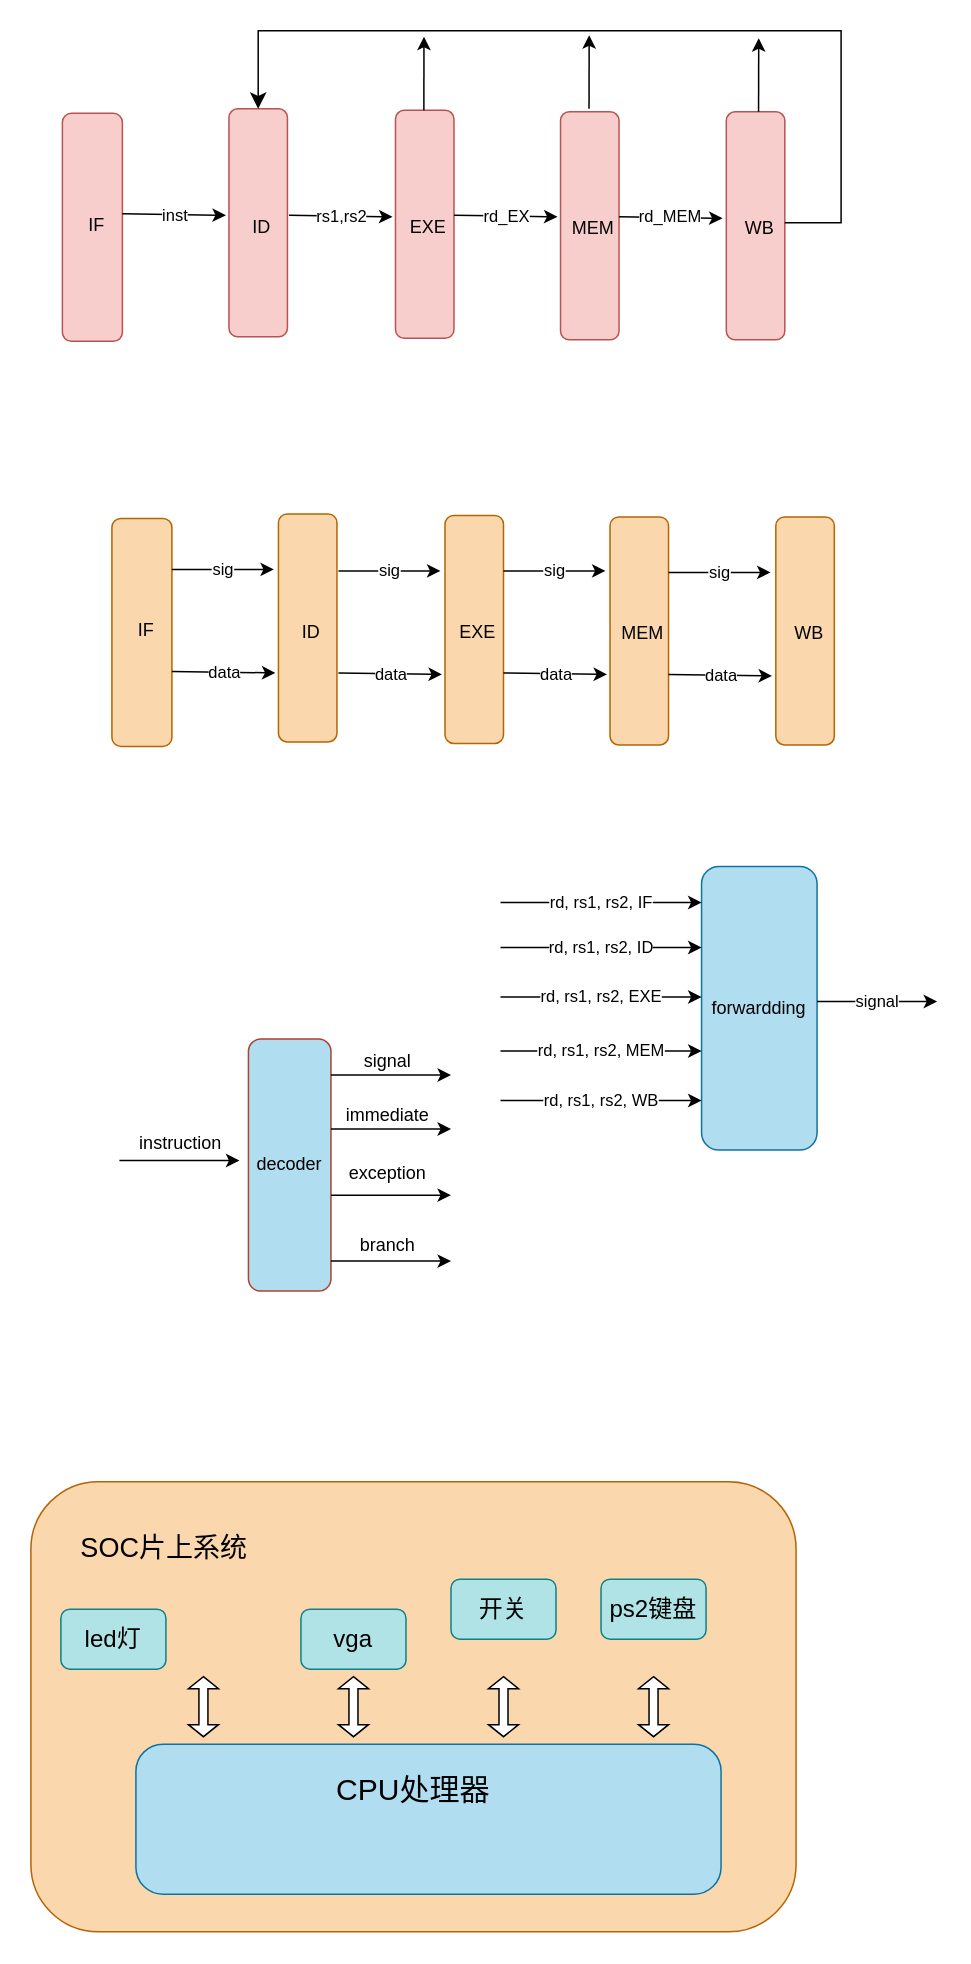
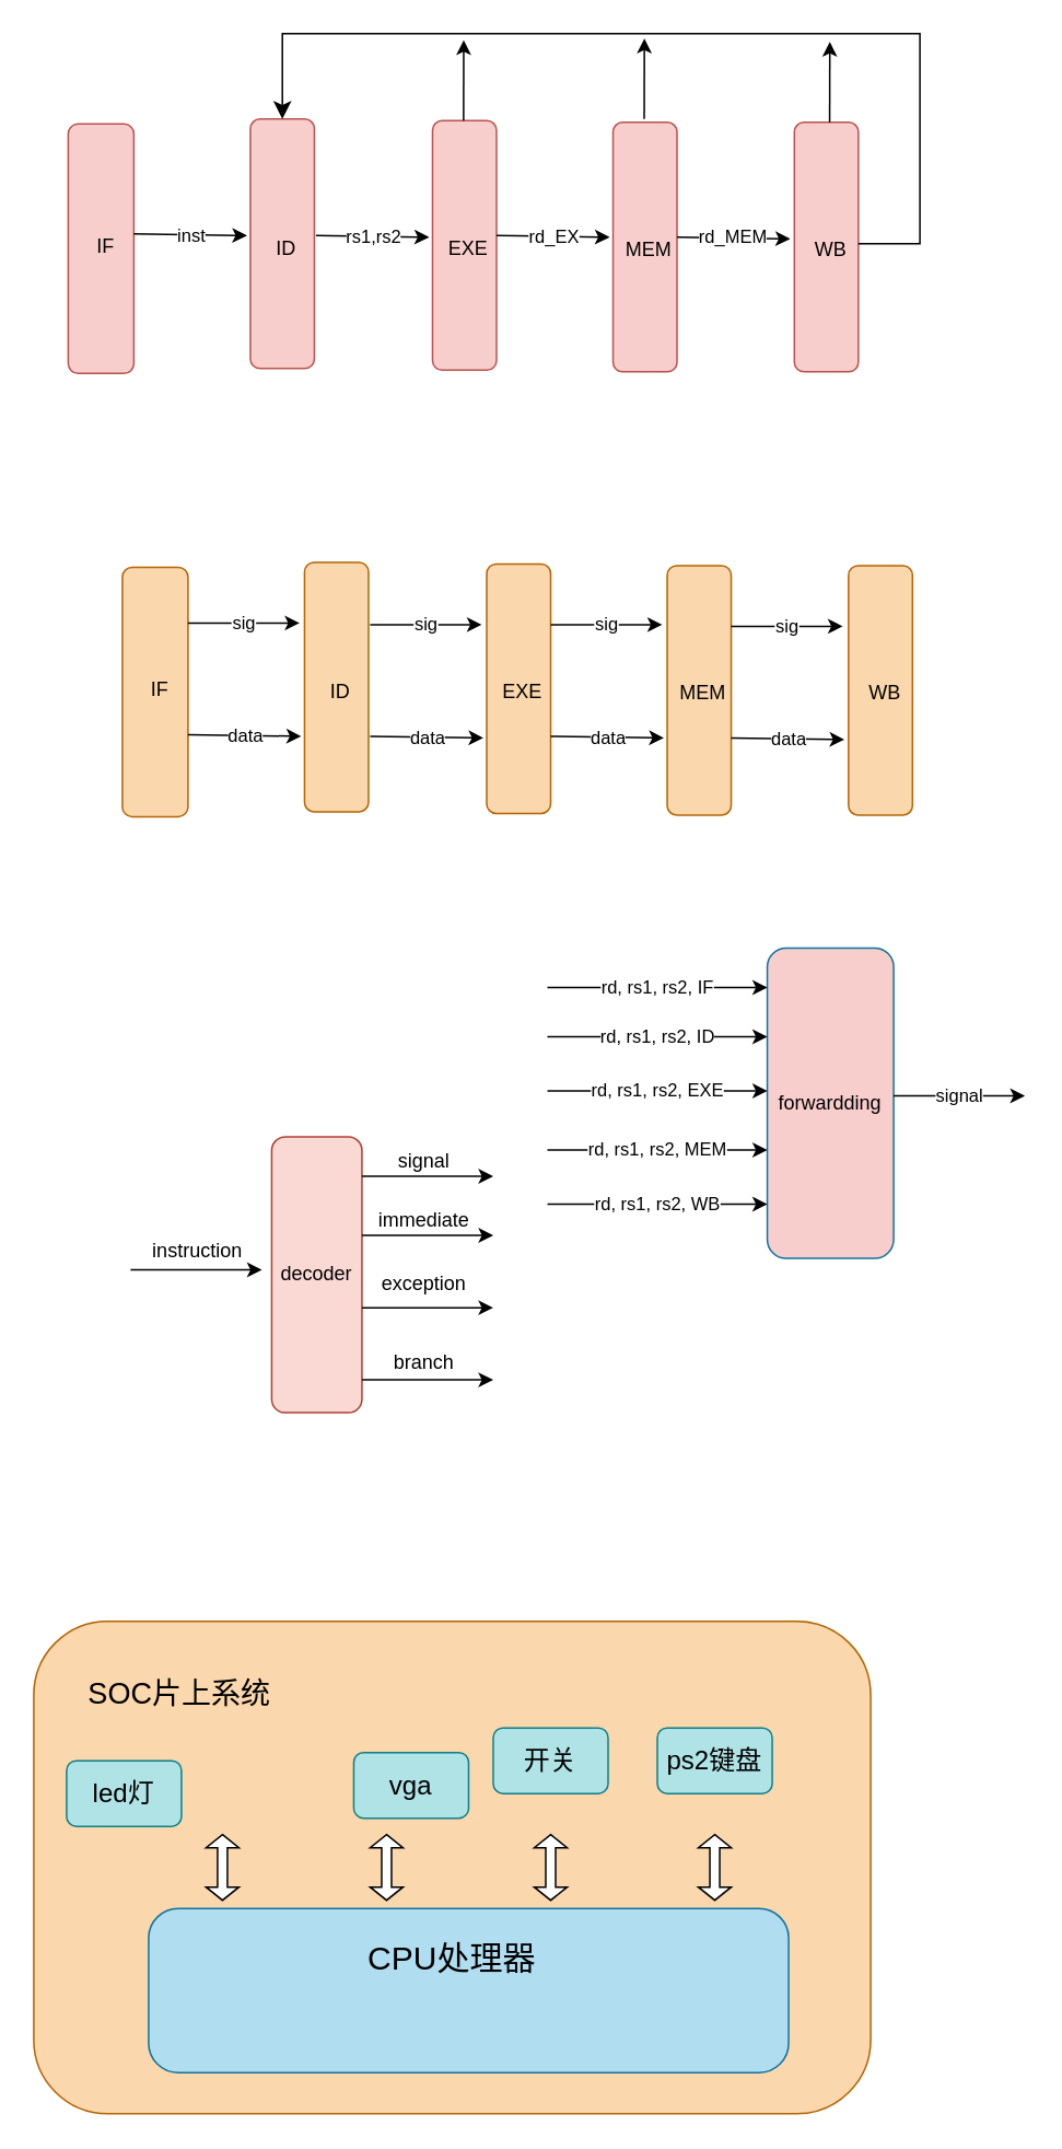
  <mxCell id="0" />
  <mxCell id="1" parent="0" />
  <mxCell id="2" value="" style="rounded=1;whiteSpace=wrap;html=1;fillColor=#fad7ac;strokeColor=#b46504;" parent="1" vertex="1"><mxGeometry x="20" y="987" width="510" height="300" as="geometry" /></mxCell>
  <mxCell id="3" value="" style="rounded=1;whiteSpace=wrap;html=1;arcSize=18;fillColor=#b1ddf0;strokeColor=#10739e;" parent="1" vertex="1"><mxGeometry x="90" y="1162" width="390" height="100" as="geometry" /></mxCell>
  <mxCell id="4" value="&lt;font style=&quot;font-size: 20px;&quot;&gt;CPU处理器&lt;/font&gt;" style="text;html=1;strokeColor=none;fillColor=none;align=center;verticalAlign=middle;whiteSpace=wrap;rounded=0;" parent="1" vertex="1"><mxGeometry x="222" y="1177" width="106" height="30" as="geometry" /></mxCell>
  <mxCell id="5" value="&lt;font style=&quot;font-size: 16px;&quot;&gt;led灯&lt;/font&gt;" style="rounded=1;whiteSpace=wrap;html=1;fillColor=#b0e3e6;strokeColor=#0e8088;" parent="1" vertex="1"><mxGeometry x="40" y="1072" width="70" height="40" as="geometry" /></mxCell>
- <mxCell id="6" value="&lt;font style=&quot;font-size: 16px;&quot;&gt;vga&lt;/font&gt;" style="rounded=1;whiteSpace=wrap;html=1;fillColor=#b0e3e6;strokeColor=#0e8088;" parent="1" vertex="1"><mxGeometry x="200" y="1072" width="70" height="40" as="geometry" /></mxCell>
+ <mxCell id="6" value="&lt;font style=&quot;font-size: 16px;&quot;&gt;vga&lt;/font&gt;" style="rounded=1;whiteSpace=wrap;html=1;fillColor=#b0e3e6;strokeColor=#0e8088;" parent="1" vertex="1"><mxGeometry x="215" y="1067" width="70" height="40" as="geometry" /></mxCell>
  <mxCell id="7" value="&lt;font style=&quot;font-size: 16px;&quot;&gt;开关&lt;/font&gt;" style="rounded=1;whiteSpace=wrap;html=1;fillColor=#b0e3e6;strokeColor=#0e8088;" parent="1" vertex="1"><mxGeometry x="300" y="1052" width="70" height="40" as="geometry" /></mxCell>
  <mxCell id="8" value="&lt;font style=&quot;font-size: 16px;&quot;&gt;ps2键盘&lt;/font&gt;" style="rounded=1;whiteSpace=wrap;html=1;fillColor=#b0e3e6;strokeColor=#0e8088;" parent="1" vertex="1"><mxGeometry x="400" y="1052" width="70" height="40" as="geometry" /></mxCell>
  <mxCell id="9" value="" style="shape=doubleArrow;direction=south;whiteSpace=wrap;html=1;" parent="1" vertex="1"><mxGeometry x="125" y="1117" width="20" height="40" as="geometry" /></mxCell>
  <mxCell id="10" value="" style="shape=doubleArrow;direction=south;whiteSpace=wrap;html=1;" parent="1" vertex="1"><mxGeometry x="225" y="1117" width="20" height="40" as="geometry" /></mxCell>
  <mxCell id="11" value="" style="shape=doubleArrow;direction=south;whiteSpace=wrap;html=1;" parent="1" vertex="1"><mxGeometry x="325" y="1117" width="20" height="40" as="geometry" /></mxCell>
  <mxCell id="12" value="" style="shape=doubleArrow;direction=south;whiteSpace=wrap;html=1;" parent="1" vertex="1"><mxGeometry x="425" y="1117" width="20" height="40" as="geometry" /></mxCell>
  <mxCell id="13" value="&lt;font style=&quot;font-size: 18px;&quot;&gt;SOC片上系统&lt;/font&gt;" style="text;strokeColor=none;align=center;fillColor=none;html=1;verticalAlign=middle;whiteSpace=wrap;rounded=0;" parent="1" vertex="1"><mxGeometry x="35" y="1017" width="148" height="30" as="geometry" /></mxCell>
- <mxCell id="14" value="decoder" style="rounded=1;whiteSpace=wrap;html=1;shadow=0;fillColor=#b1ddf0;strokeColor=#ae4132;" parent="1" vertex="1"><mxGeometry x="165" y="692" width="55" height="168" as="geometry" /></mxCell>
+ <mxCell id="14" value="decoder" style="rounded=1;whiteSpace=wrap;html=1;shadow=0;fillColor=#fad9d5;strokeColor=#ae4132;" parent="1" vertex="1"><mxGeometry x="165" y="692" width="55" height="168" as="geometry" /></mxCell>
  <mxCell id="15" value="" style="edgeStyle=none;orthogonalLoop=1;jettySize=auto;html=1;rounded=0;" parent="1" edge="1"><mxGeometry width="80" relative="1" as="geometry"><mxPoint x="78.996" y="772.996" as="sourcePoint" /><mxPoint x="158.996" y="772.996" as="targetPoint" /><Array as="points" /></mxGeometry></mxCell>
  <mxCell id="16" value="instruction" style="text;strokeColor=none;align=center;fillColor=none;html=1;verticalAlign=middle;whiteSpace=wrap;rounded=0;" parent="1" vertex="1"><mxGeometry x="89.995" y="746.996" width="60" height="30" as="geometry" /></mxCell>
  <mxCell id="17" value="" style="edgeStyle=none;orthogonalLoop=1;jettySize=auto;html=1;rounded=0;" parent="1" edge="1"><mxGeometry width="80" relative="1" as="geometry"><mxPoint x="220.004" y="716" as="sourcePoint" /><mxPoint x="300.004" y="716" as="targetPoint" /><Array as="points" /></mxGeometry></mxCell>
  <mxCell id="18" value="" style="edgeStyle=none;orthogonalLoop=1;jettySize=auto;html=1;rounded=0;" parent="1" edge="1"><mxGeometry width="80" relative="1" as="geometry"><mxPoint x="220.005" y="752.004" as="sourcePoint" /><mxPoint x="300.005" y="752.004" as="targetPoint" /><Array as="points" /></mxGeometry></mxCell>
  <mxCell id="19" value="signal" style="text;strokeColor=none;align=center;fillColor=none;html=1;verticalAlign=middle;whiteSpace=wrap;rounded=0;" parent="1" vertex="1"><mxGeometry x="228.001" y="692.004" width="60" height="30" as="geometry" /></mxCell>
  <mxCell id="20" value="immediate" style="text;strokeColor=none;align=center;fillColor=none;html=1;verticalAlign=middle;whiteSpace=wrap;rounded=0;" parent="1" vertex="1"><mxGeometry x="227.997" y="728" width="60" height="30" as="geometry" /></mxCell>
  <mxCell id="21" value="exception" style="text;strokeColor=none;align=center;fillColor=none;html=1;verticalAlign=middle;whiteSpace=wrap;rounded=0;" parent="1" vertex="1"><mxGeometry x="228" y="766.999" width="60" height="30" as="geometry" /></mxCell>
  <mxCell id="22" value="" style="edgeStyle=none;orthogonalLoop=1;jettySize=auto;html=1;rounded=0;" parent="1" edge="1"><mxGeometry width="80" relative="1" as="geometry"><mxPoint x="219.998" y="796.047" as="sourcePoint" /><mxPoint x="299.998" y="796.047" as="targetPoint" /><Array as="points" /></mxGeometry></mxCell>
  <mxCell id="23" value="branch" style="text;strokeColor=none;align=center;fillColor=none;html=1;verticalAlign=middle;whiteSpace=wrap;rounded=0;" parent="1" vertex="1"><mxGeometry x="227.993" y="815.002" width="60" height="30" as="geometry" /></mxCell>
  <mxCell id="24" value="" style="edgeStyle=none;orthogonalLoop=1;jettySize=auto;html=1;rounded=0;" parent="1" edge="1"><mxGeometry width="80" relative="1" as="geometry"><mxPoint x="220" y="840" as="sourcePoint" /><mxPoint x="300" y="840" as="targetPoint" /><Array as="points" /></mxGeometry></mxCell>
- <mxCell id="25" value="forwardding" style="rounded=1;whiteSpace=wrap;html=1;fillColor=#b1ddf0;strokeColor=#10739e;" parent="1" vertex="1"><mxGeometry x="467" y="577" width="77" height="189" as="geometry" /></mxCell>
+ <mxCell id="25" value="forwardding" style="rounded=1;whiteSpace=wrap;html=1;fillColor=#f8cecc;strokeColor=#10739e;" parent="1" vertex="1"><mxGeometry x="467" y="577" width="77" height="189" as="geometry" /></mxCell>
  <mxCell id="26" value="rd, rs1, rs2, IF" style="edgeStyle=none;orthogonalLoop=1;jettySize=auto;html=1;rounded=0;" parent="1" edge="1"><mxGeometry width="80" relative="1" as="geometry"><mxPoint x="333" y="601" as="sourcePoint" /><mxPoint x="467.001" y="601.001" as="targetPoint" /><Array as="points" /></mxGeometry></mxCell>
  <mxCell id="27" value="rd, rs1, rs2, ID" style="edgeStyle=none;orthogonalLoop=1;jettySize=auto;html=1;rounded=0;" parent="1" edge="1"><mxGeometry width="80" relative="1" as="geometry"><mxPoint x="333" y="631" as="sourcePoint" /><mxPoint x="467.001" y="631.001" as="targetPoint" /><Array as="points" /></mxGeometry></mxCell>
  <mxCell id="28" value="rd, rs1, rs2, EXE" style="edgeStyle=none;orthogonalLoop=1;jettySize=auto;html=1;rounded=0;" parent="1" edge="1"><mxGeometry x="-0.005" width="80" relative="1" as="geometry"><mxPoint x="333" y="664" as="sourcePoint" /><mxPoint x="467.001" y="664.001" as="targetPoint" /><Array as="points" /><mxPoint as="offset" /></mxGeometry></mxCell>
  <mxCell id="29" value="rd, rs1, rs2, MEM" style="edgeStyle=none;orthogonalLoop=1;jettySize=auto;html=1;rounded=0;" parent="1" edge="1"><mxGeometry width="80" relative="1" as="geometry"><mxPoint x="333" y="700" as="sourcePoint" /><mxPoint x="467.001" y="700.001" as="targetPoint" /><Array as="points" /></mxGeometry></mxCell>
  <mxCell id="30" value="rd, rs1, rs2, WB" style="edgeStyle=none;orthogonalLoop=1;jettySize=auto;html=1;rounded=0;" parent="1" edge="1"><mxGeometry width="80" relative="1" as="geometry"><mxPoint x="333" y="733" as="sourcePoint" /><mxPoint x="467.001" y="733.001" as="targetPoint" /><Array as="points" /></mxGeometry></mxCell>
  <mxCell id="31" value="signal" style="edgeStyle=none;orthogonalLoop=1;jettySize=auto;html=1;rounded=0;" parent="1" edge="1"><mxGeometry width="80" relative="1" as="geometry"><mxPoint x="544.004" y="667.002" as="sourcePoint" /><mxPoint x="624.004" y="667.002" as="targetPoint" /><Array as="points" /></mxGeometry></mxCell>
  <mxCell id="32" value="" style="rounded=1;whiteSpace=wrap;html=1;fillColor=#fad7ac;strokeColor=#b46504;" parent="1" vertex="1"><mxGeometry x="74" y="345" width="40" height="152" as="geometry" /></mxCell>
  <mxCell id="33" value="" style="rounded=1;whiteSpace=wrap;html=1;fillColor=#fad7ac;strokeColor=#b46504;" parent="1" vertex="1"><mxGeometry x="185" y="342" width="39" height="152" as="geometry" /></mxCell>
  <mxCell id="34" value="" style="rounded=1;whiteSpace=wrap;html=1;fillColor=#fad7ac;strokeColor=#b46504;" parent="1" vertex="1"><mxGeometry x="296" y="343" width="39" height="152" as="geometry" /></mxCell>
  <mxCell id="35" value="" style="rounded=1;whiteSpace=wrap;html=1;fillColor=#fad7ac;strokeColor=#b46504;" parent="1" vertex="1"><mxGeometry x="406" y="344" width="39" height="152" as="geometry" /></mxCell>
  <mxCell id="36" value="" style="rounded=1;whiteSpace=wrap;html=1;fillColor=#fad7ac;strokeColor=#b46504;" parent="1" vertex="1"><mxGeometry x="516.5" y="344" width="39" height="152" as="geometry" /></mxCell>
  <mxCell id="37" value="IF" style="text;strokeColor=none;align=center;fillColor=none;html=1;verticalAlign=middle;whiteSpace=wrap;rounded=0;" parent="1" vertex="1"><mxGeometry x="67.003" y="405" width="60" height="30" as="geometry" /></mxCell>
  <mxCell id="38" value="ID" style="text;strokeColor=none;align=center;fillColor=none;html=1;verticalAlign=middle;whiteSpace=wrap;rounded=0;" parent="1" vertex="1"><mxGeometry x="177" y="406" width="60" height="30" as="geometry" /></mxCell>
  <mxCell id="39" value="EXE" style="text;strokeColor=none;align=center;fillColor=none;html=1;verticalAlign=middle;whiteSpace=wrap;rounded=0;" parent="1" vertex="1"><mxGeometry x="288" y="406" width="60" height="30" as="geometry" /></mxCell>
  <mxCell id="40" value="MEM" style="text;strokeColor=none;align=center;fillColor=none;html=1;verticalAlign=middle;whiteSpace=wrap;rounded=0;" parent="1" vertex="1"><mxGeometry x="398" y="407" width="60" height="30" as="geometry" /></mxCell>
  <mxCell id="41" value="WB" style="text;strokeColor=none;align=center;fillColor=none;html=1;verticalAlign=middle;whiteSpace=wrap;rounded=0;" parent="1" vertex="1"><mxGeometry x="509" y="407" width="60" height="30" as="geometry" /></mxCell>
  <mxCell id="42" value="data" style="edgeStyle=none;orthogonalLoop=1;jettySize=auto;html=1;rounded=0;" parent="1" edge="1"><mxGeometry width="80" relative="1" as="geometry"><mxPoint x="114" y="447" as="sourcePoint" /><mxPoint x="183" y="448" as="targetPoint" /><Array as="points" /></mxGeometry></mxCell>
  <mxCell id="43" value="sig" style="edgeStyle=none;orthogonalLoop=1;jettySize=auto;html=1;rounded=0;" parent="1" edge="1"><mxGeometry width="80" relative="1" as="geometry"><mxPoint x="113.995" y="378.996" as="sourcePoint" /><mxPoint x="182" y="379" as="targetPoint" /><Array as="points" /></mxGeometry></mxCell>
  <mxCell id="44" value="data" style="edgeStyle=none;orthogonalLoop=1;jettySize=auto;html=1;rounded=0;" parent="1" edge="1"><mxGeometry width="80" relative="1" as="geometry"><mxPoint x="225" y="448" as="sourcePoint" /><mxPoint x="294" y="449" as="targetPoint" /><Array as="points" /></mxGeometry></mxCell>
  <mxCell id="45" value="sig" style="edgeStyle=none;orthogonalLoop=1;jettySize=auto;html=1;rounded=0;" parent="1" edge="1"><mxGeometry width="80" relative="1" as="geometry"><mxPoint x="224.995" y="379.996" as="sourcePoint" /><mxPoint x="293" y="380" as="targetPoint" /><Array as="points" /></mxGeometry></mxCell>
  <mxCell id="46" value="data" style="edgeStyle=none;orthogonalLoop=1;jettySize=auto;html=1;rounded=0;" parent="1" edge="1"><mxGeometry width="80" relative="1" as="geometry"><mxPoint x="335" y="448" as="sourcePoint" /><mxPoint x="404" y="449" as="targetPoint" /><Array as="points" /></mxGeometry></mxCell>
  <mxCell id="47" value="sig" style="edgeStyle=none;orthogonalLoop=1;jettySize=auto;html=1;rounded=0;" parent="1" edge="1"><mxGeometry width="80" relative="1" as="geometry"><mxPoint x="334.995" y="379.996" as="sourcePoint" /><mxPoint x="403" y="380" as="targetPoint" /><Array as="points" /></mxGeometry></mxCell>
  <mxCell id="48" value="data" style="edgeStyle=none;orthogonalLoop=1;jettySize=auto;html=1;rounded=0;" parent="1" edge="1"><mxGeometry width="80" relative="1" as="geometry"><mxPoint x="445" y="449" as="sourcePoint" /><mxPoint x="514" y="450" as="targetPoint" /><Array as="points" /></mxGeometry></mxCell>
  <mxCell id="49" value="sig" style="edgeStyle=none;orthogonalLoop=1;jettySize=auto;html=1;rounded=0;" parent="1" edge="1"><mxGeometry width="80" relative="1" as="geometry"><mxPoint x="444.995" y="380.996" as="sourcePoint" /><mxPoint x="513" y="381" as="targetPoint" /><Array as="points" /></mxGeometry></mxCell>
  <mxCell id="50" value="" style="rounded=1;whiteSpace=wrap;html=1;fillColor=#f8cecc;strokeColor=#b85450;" parent="1" vertex="1"><mxGeometry x="41" y="75" width="40" height="152" as="geometry" /></mxCell>
  <mxCell id="51" value="" style="rounded=1;whiteSpace=wrap;html=1;fillColor=#f8cecc;strokeColor=#b85450;" parent="1" vertex="1"><mxGeometry x="152" y="72" width="39" height="152" as="geometry" /></mxCell>
  <mxCell id="52" value="" style="rounded=1;whiteSpace=wrap;html=1;fillColor=#f8cecc;strokeColor=#b85450;" parent="1" vertex="1"><mxGeometry x="263" y="73" width="39" height="152" as="geometry" /></mxCell>
  <mxCell id="53" value="" style="rounded=1;whiteSpace=wrap;html=1;fillColor=#f8cecc;strokeColor=#b85450;" parent="1" vertex="1"><mxGeometry x="373" y="74" width="39" height="152" as="geometry" /></mxCell>
  <mxCell id="54" value="" style="rounded=1;whiteSpace=wrap;html=1;fillColor=#f8cecc;strokeColor=#b85450;" parent="1" vertex="1"><mxGeometry x="483.5" y="74" width="39" height="152" as="geometry" /></mxCell>
  <mxCell id="55" value="IF" style="text;strokeColor=none;align=center;fillColor=none;html=1;verticalAlign=middle;whiteSpace=wrap;rounded=0;" parent="1" vertex="1"><mxGeometry x="34.003" y="135" width="60" height="30" as="geometry" /></mxCell>
  <mxCell id="56" value="ID" style="text;strokeColor=none;align=center;fillColor=none;html=1;verticalAlign=middle;whiteSpace=wrap;rounded=0;" parent="1" vertex="1"><mxGeometry x="144" y="136" width="60" height="30" as="geometry" /></mxCell>
  <mxCell id="57" value="EXE" style="text;strokeColor=none;align=center;fillColor=none;html=1;verticalAlign=middle;whiteSpace=wrap;rounded=0;" parent="1" vertex="1"><mxGeometry x="255" y="136" width="60" height="30" as="geometry" /></mxCell>
  <mxCell id="58" value="MEM" style="text;strokeColor=none;align=center;fillColor=none;html=1;verticalAlign=middle;whiteSpace=wrap;rounded=0;" parent="1" vertex="1"><mxGeometry x="365" y="137" width="60" height="30" as="geometry" /></mxCell>
  <mxCell id="59" value="WB" style="text;strokeColor=none;align=center;fillColor=none;html=1;verticalAlign=middle;whiteSpace=wrap;rounded=0;" parent="1" vertex="1"><mxGeometry x="476" y="137" width="60" height="30" as="geometry" /></mxCell>
  <mxCell id="60" value="rs1,rs2" style="edgeStyle=none;orthogonalLoop=1;jettySize=auto;html=1;rounded=0;" parent="1" edge="1"><mxGeometry width="80" relative="1" as="geometry"><mxPoint x="192" y="143" as="sourcePoint" /><mxPoint x="261" y="144" as="targetPoint" /><Array as="points" /></mxGeometry></mxCell>
  <mxCell id="61" value="rd_EX" style="edgeStyle=none;orthogonalLoop=1;jettySize=auto;html=1;rounded=0;" parent="1" edge="1"><mxGeometry width="80" relative="1" as="geometry"><mxPoint x="302" y="143" as="sourcePoint" /><mxPoint x="371" y="144" as="targetPoint" /><Array as="points" /></mxGeometry></mxCell>
  <mxCell id="62" value="rd_MEM" style="edgeStyle=none;orthogonalLoop=1;jettySize=auto;html=1;rounded=0;" parent="1" edge="1"><mxGeometry x="-0.003" width="80" relative="1" as="geometry"><mxPoint x="412" y="144" as="sourcePoint" /><mxPoint x="481" y="145" as="targetPoint" /><Array as="points" /><mxPoint as="offset" /></mxGeometry></mxCell>
  <mxCell id="63" value="inst" style="edgeStyle=none;orthogonalLoop=1;jettySize=auto;html=1;rounded=0;" parent="1" edge="1"><mxGeometry width="80" relative="1" as="geometry"><mxPoint x="81" y="142" as="sourcePoint" /><mxPoint x="150" y="143" as="targetPoint" /><Array as="points" /></mxGeometry></mxCell>
  <mxCell id="64" value="" style="edgeStyle=segmentEdgeStyle;endArrow=classic;html=1;curved=0;rounded=0;endSize=8;startSize=8;entryX=0.5;entryY=0;entryDx=0;entryDy=0;" parent="1" target="51" edge="1"><mxGeometry width="50" height="50" relative="1" as="geometry"><mxPoint x="522.5" y="148" as="sourcePoint" /><mxPoint x="119" y="20" as="targetPoint" /><Array as="points"><mxPoint x="560" y="148" /><mxPoint x="560" y="20" /><mxPoint x="172" y="20" /></Array></mxGeometry></mxCell>
  <mxCell id="65" value="" style="edgeStyle=none;orthogonalLoop=1;jettySize=auto;html=1;rounded=0;" parent="1" edge="1"><mxGeometry width="80" relative="1" as="geometry"><mxPoint x="281.91" y="73" as="sourcePoint" /><mxPoint x="282" y="24" as="targetPoint" /><Array as="points" /></mxGeometry></mxCell>
  <mxCell id="66" value="" style="edgeStyle=none;orthogonalLoop=1;jettySize=auto;html=1;rounded=0;" parent="1" edge="1"><mxGeometry width="80" relative="1" as="geometry"><mxPoint x="392" y="72" as="sourcePoint" /><mxPoint x="392.09" y="23" as="targetPoint" /><Array as="points" /></mxGeometry></mxCell>
  <mxCell id="67" value="" style="edgeStyle=none;orthogonalLoop=1;jettySize=auto;html=1;rounded=0;" parent="1" edge="1"><mxGeometry width="80" relative="1" as="geometry"><mxPoint x="505" y="74" as="sourcePoint" /><mxPoint x="505.09" y="25" as="targetPoint" /><Array as="points" /></mxGeometry></mxCell>
